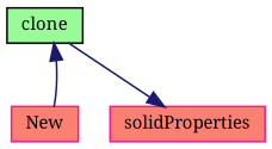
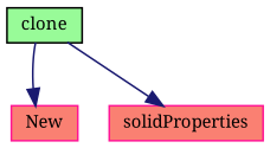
  digraph {
    fontname="Noto Serif"
    rankdir=TB
    node [color=deeppink fillcolor=salmon fontname="Noto Serif" fontsize=10 shape=record style=filled]
    edge [color=midnightblue fontname="Noto Serif" fontsize=10 labelfontname=FreeSans labelfontsize=10 style=solid]
    n1 [color=black fillcolor=palegreen fontcolor=black height=0.2 label=clone width=0.4]
    n2 [height=0.2 label=New width=0.4]
    n3 [height=0.2 label=solidProperties width=0.4]
-   n2 -> n1
+   n1 -> n2
    n1 -> n3
  }
